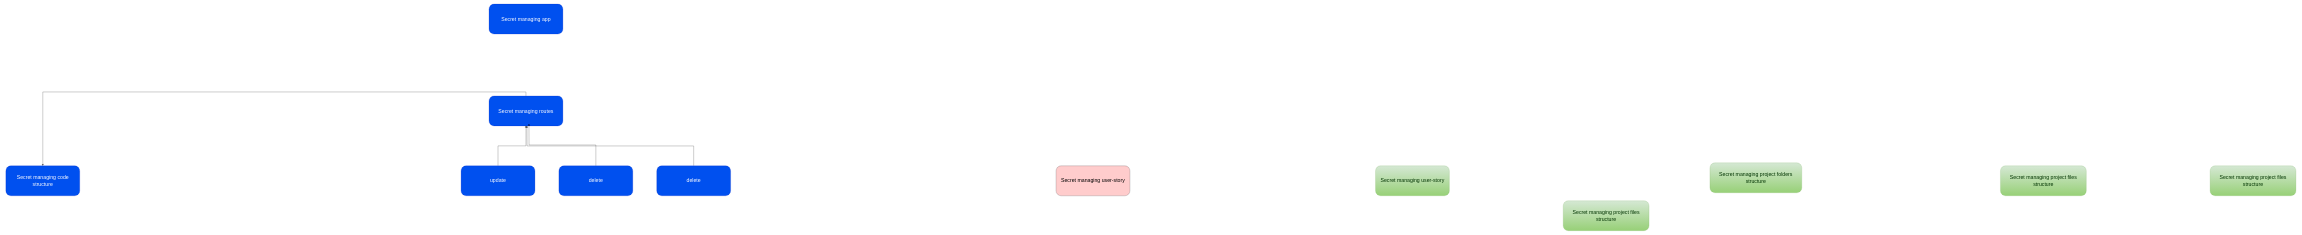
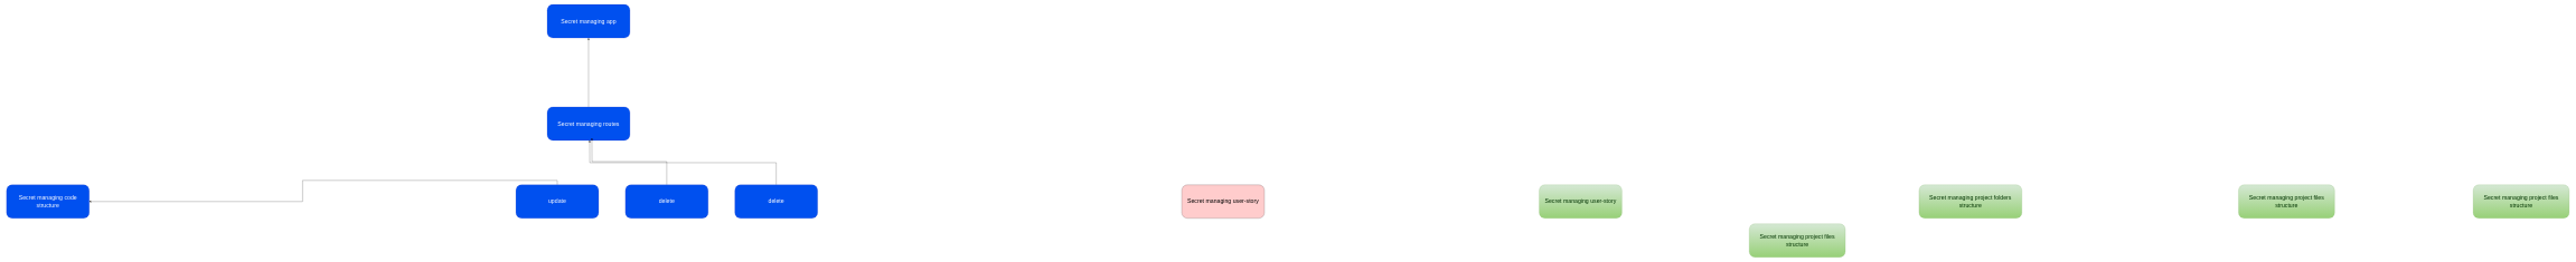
  <mxCell id="0" />
  <mxCell id="1" parent="0" />
- <mxCell id="2" style="edgeStyle=orthogonalEdgeStyle;rounded=0;orthogonalLoop=1;jettySize=auto;html=1;exitX=0.5;exitY=0;exitDx=0;exitDy=0;" edge="1" parent="1" source="3" target="16"><mxGeometry relative="1" as="geometry" /></mxCell>
+ <mxCell id="2" style="edgeStyle=orthogonalEdgeStyle;rounded=0;orthogonalLoop=1;jettySize=auto;html=1;exitX=0.5;exitY=0;exitDx=0;exitDy=0;" edge="1" parent="1" source="3" target="17"><mxGeometry relative="1" as="geometry" /></mxCell>
  <mxCell id="3" value="&lt;font style=&quot;font-size: 26px;&quot;&gt;Secret managing routes&lt;/font&gt;" style="rounded=1;whiteSpace=wrap;html=1;arcSize=17;fillColor=#0050ef;fontColor=#ffffff;strokeColor=#001DBC;" vertex="1" parent="1"><mxGeometry x="2440" y="480" width="370" height="150" as="geometry" /></mxCell>
  <mxCell id="4" style="edgeStyle=orthogonalEdgeStyle;rounded=0;orthogonalLoop=1;jettySize=auto;html=1;exitX=0.5;exitY=0;exitDx=0;exitDy=0;" edge="1" parent="1" source="5"><mxGeometry relative="1" as="geometry"><mxPoint x="2640" y="620" as="targetPoint" /></mxGeometry></mxCell>
  <mxCell id="5" value="&lt;font style=&quot;font-size: 26px;&quot;&gt;delete&lt;/font&gt;" style="rounded=1;whiteSpace=wrap;html=1;arcSize=17;fillColor=#0050ef;fontColor=#ffffff;strokeColor=#001DBC;" vertex="1" parent="1"><mxGeometry x="2790" y="830" width="370" height="150" as="geometry" /></mxCell>
  <mxCell id="6" style="edgeStyle=orthogonalEdgeStyle;rounded=0;orthogonalLoop=1;jettySize=auto;html=1;exitX=0.5;exitY=0;exitDx=0;exitDy=0;" edge="1" parent="1" source="7"><mxGeometry relative="1" as="geometry"><mxPoint x="2630" y="630" as="targetPoint" /></mxGeometry></mxCell>
  <mxCell id="7" value="&lt;font style=&quot;font-size: 26px;&quot;&gt;delete&lt;/font&gt;" style="rounded=1;whiteSpace=wrap;html=1;arcSize=17;fillColor=#0050ef;fontColor=#ffffff;strokeColor=#001DBC;" vertex="1" parent="1"><mxGeometry x="3280" y="830" width="370" height="150" as="geometry" /></mxCell>
- <mxCell id="8" style="edgeStyle=orthogonalEdgeStyle;rounded=0;orthogonalLoop=1;jettySize=auto;html=1;exitX=0.5;exitY=0;exitDx=0;exitDy=0;" edge="1" parent="1" source="9" target="3"><mxGeometry relative="1" as="geometry" /></mxCell>
+ <mxCell id="8" style="edgeStyle=orthogonalEdgeStyle;rounded=0;orthogonalLoop=1;jettySize=auto;html=1;exitX=0.5;exitY=0;exitDx=0;exitDy=0;" edge="1" parent="1" source="9" target="16"><mxGeometry relative="1" as="geometry" /></mxCell>
  <mxCell id="9" value="&lt;font style=&quot;font-size: 26px;&quot;&gt;update&lt;/font&gt;" style="rounded=1;whiteSpace=wrap;html=1;arcSize=17;fillColor=#0050ef;fontColor=#ffffff;strokeColor=#001DBC;" vertex="1" parent="1"><mxGeometry x="2300" y="830" width="370" height="150" as="geometry" /></mxCell>
  <mxCell id="10" value="&lt;font style=&quot;font-size: 26px; color: rgb(0, 0, 0);&quot;&gt;Secret managing user-story&lt;/font&gt;" style="rounded=1;whiteSpace=wrap;html=1;arcSize=17;fillColor=#ffcccc;strokeColor=#36393d;" vertex="1" parent="1"><mxGeometry x="5280" y="830" width="370" height="150" as="geometry" /></mxCell>
  <mxCell id="11" value="&lt;font style=&quot;font-size: 26px; color: rgb(0, 51, 0);&quot;&gt;Secret managing user-story&lt;/font&gt;" style="rounded=1;whiteSpace=wrap;html=1;arcSize=17;fillColor=#d5e8d4;strokeColor=#82b366;gradientColor=#97d077;" vertex="1" parent="1"><mxGeometry x="6880" y="830" width="370" height="150" as="geometry" /></mxCell>
- <mxCell id="12" value="&lt;font style=&quot;font-size: 26px; color: rgb(0, 51, 0);&quot;&gt;Secret managing project folders structure&lt;/font&gt;" style="rounded=1;whiteSpace=wrap;html=1;arcSize=17;fillColor=#d5e8d4;strokeColor=#82b366;gradientColor=#97d077;" vertex="1" parent="1"><mxGeometry x="8555" y="815" width="460" height="150" as="geometry" /></mxCell>
+ <mxCell id="12" value="&lt;font style=&quot;font-size: 26px; color: rgb(0, 51, 0);&quot;&gt;Secret managing project folders structure&lt;/font&gt;" style="rounded=1;whiteSpace=wrap;html=1;arcSize=17;fillColor=#d5e8d4;strokeColor=#82b366;gradientColor=#97d077;" vertex="1" parent="1"><mxGeometry x="8580" y="830" width="460" height="150" as="geometry" /></mxCell>
  <mxCell id="13" value="&lt;font style=&quot;font-size: 26px; color: rgb(0, 51, 0);&quot;&gt;Secret managing project files structure&lt;/font&gt;" style="rounded=1;whiteSpace=wrap;html=1;arcSize=17;fillColor=#d5e8d4;strokeColor=#82b366;gradientColor=#97d077;" vertex="1" parent="1"><mxGeometry x="10010" y="830" width="430" height="150" as="geometry" /></mxCell>
  <mxCell id="14" value="&lt;font style=&quot;font-size: 26px; color: rgb(0, 51, 0);&quot;&gt;Secret managing project files structure&lt;/font&gt;" style="rounded=1;whiteSpace=wrap;html=1;arcSize=17;fillColor=#d5e8d4;strokeColor=#82b366;gradientColor=#97d077;" vertex="1" parent="1"><mxGeometry x="11060" y="830" width="430" height="150" as="geometry" /></mxCell>
  <mxCell id="15" value="&lt;font style=&quot;font-size: 26px; color: rgb(0, 51, 0);&quot;&gt;Secret managing project files structure&lt;/font&gt;" style="rounded=1;whiteSpace=wrap;html=1;arcSize=17;fillColor=#d5e8d4;strokeColor=#82b366;gradientColor=#97d077;" vertex="1" parent="1"><mxGeometry x="7820" y="1005" width="430" height="150" as="geometry" /></mxCell>
  <mxCell id="16" value="&lt;font style=&quot;font-size: 26px;&quot;&gt;Secret managing code structure&lt;/font&gt;" style="rounded=1;whiteSpace=wrap;html=1;arcSize=17;fillColor=#0050ef;fontColor=#ffffff;strokeColor=#001DBC;" vertex="1" parent="1"><mxGeometry x="20" y="830" width="370" height="150" as="geometry" /></mxCell>
  <mxCell id="17" value="&lt;font style=&quot;font-size: 26px;&quot;&gt;Secret managing app&lt;/font&gt;" style="rounded=1;whiteSpace=wrap;html=1;arcSize=17;fillColor=#0050ef;fontColor=#ffffff;strokeColor=#001DBC;" vertex="1" parent="1"><mxGeometry x="2440" y="20" width="370" height="150" as="geometry" /></mxCell>
